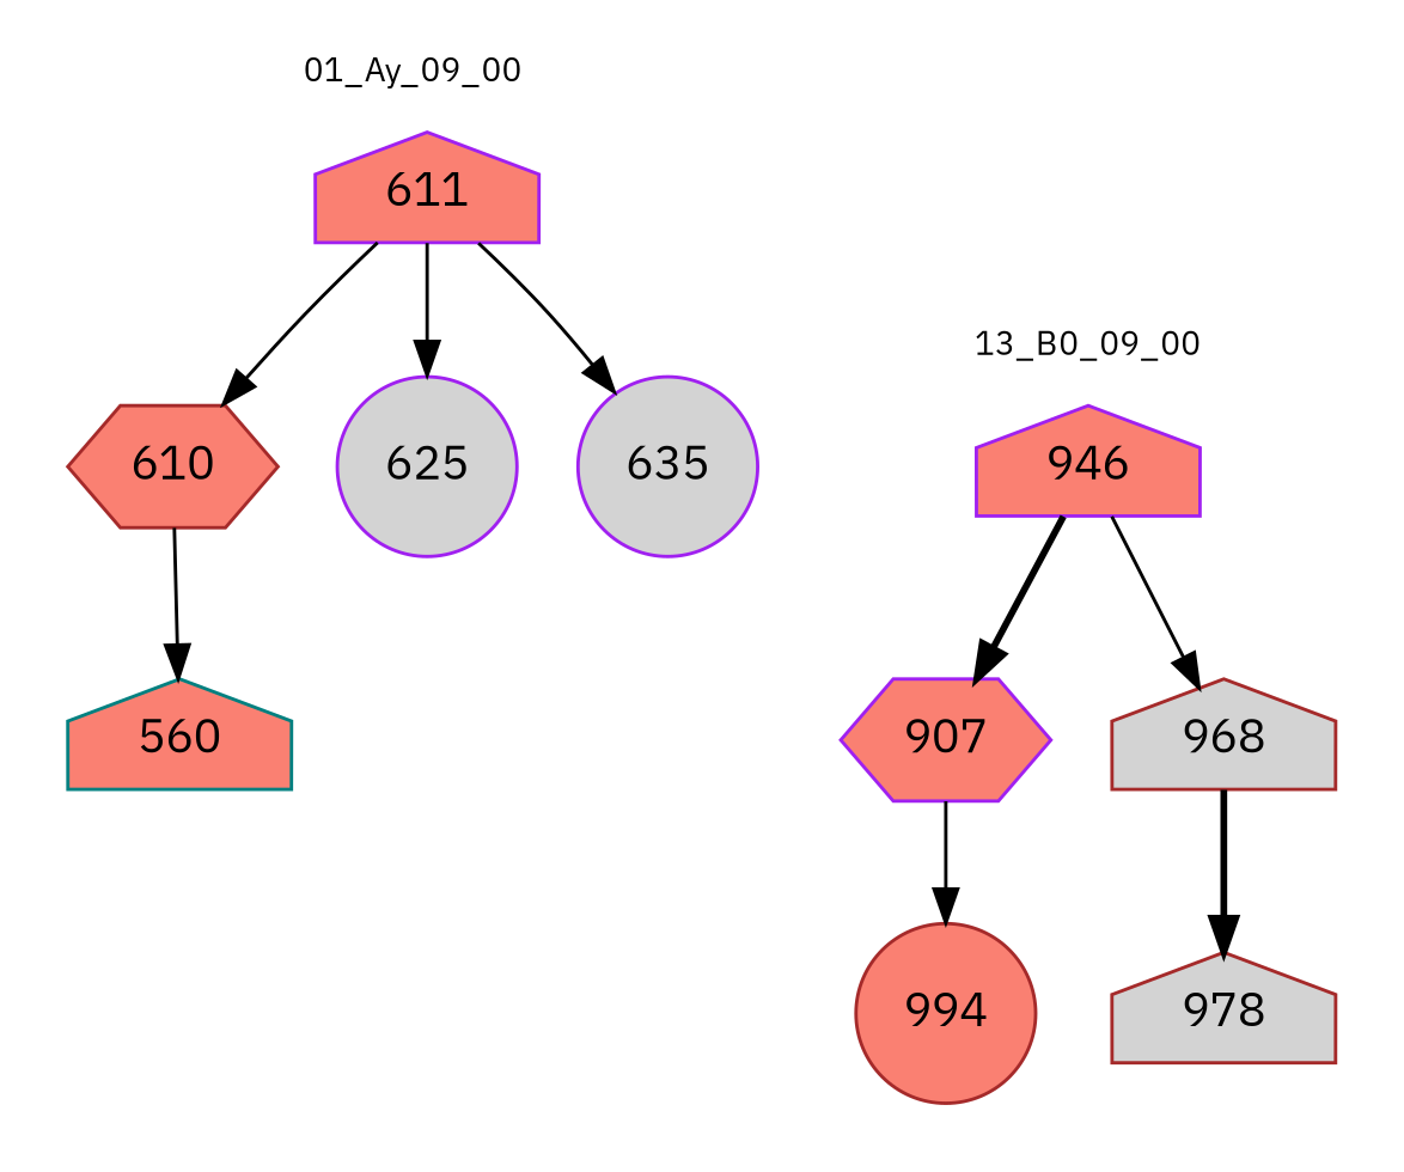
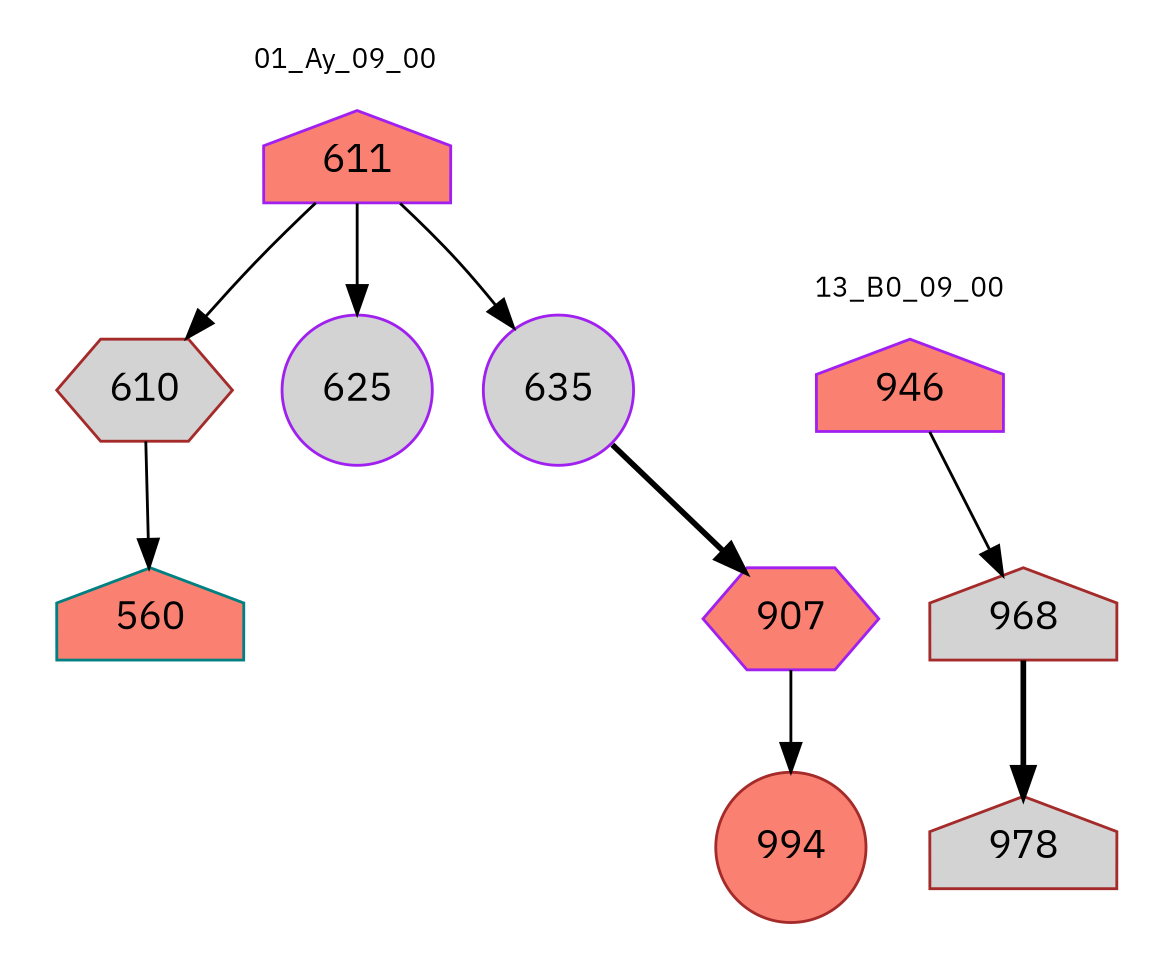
  digraph {
    fontname="IBM Plex Sans"
    node [color=purple fillcolor=salmon fontname="IBM Plex Sans" shape=house style=filled]
    edge [color=black fontname="IBM Plex Sans" style=solid]
    n1 [label=611]
-   n2 [color=brown label=610 shape=hexagon]
+   n2 [color=brown fillcolor=lightgrey label=610 shape=hexagon]
    n3 [fillcolor=lightgrey label=625 shape=circle]
    n4 [color=teal label=560]
    n5 [fillcolor=lightgrey label=635 shape=circle]
    n6 [label=946]
    n7 [label=907 shape=hexagon]
    n8 [color=brown fillcolor=lightgrey label=968]
    n9 [color=brown label=994 shape=circle]
    n10 [color=brown fillcolor=lightgrey label=978]
    subgraph cluster_1 {
      color=white
      fontsize=10
      label="01_Ay_09_00"
      n1
      n2
      n3
      n4
      n5
    }
    subgraph cluster_2 {
      color=white
      fontsize=10
      label="13_B0_09_00"
      n6
      n7
      n8
      n9
      n10
    }
    n1 -> n2
    n1 -> n3
    n1 -> n5
    n2 -> n4
-   n6 -> n7 [style=bold]
+   n5 -> n7 [style=bold]
    n6 -> n8
    n7 -> n9
    n8 -> n10 [style=bold]
  }
